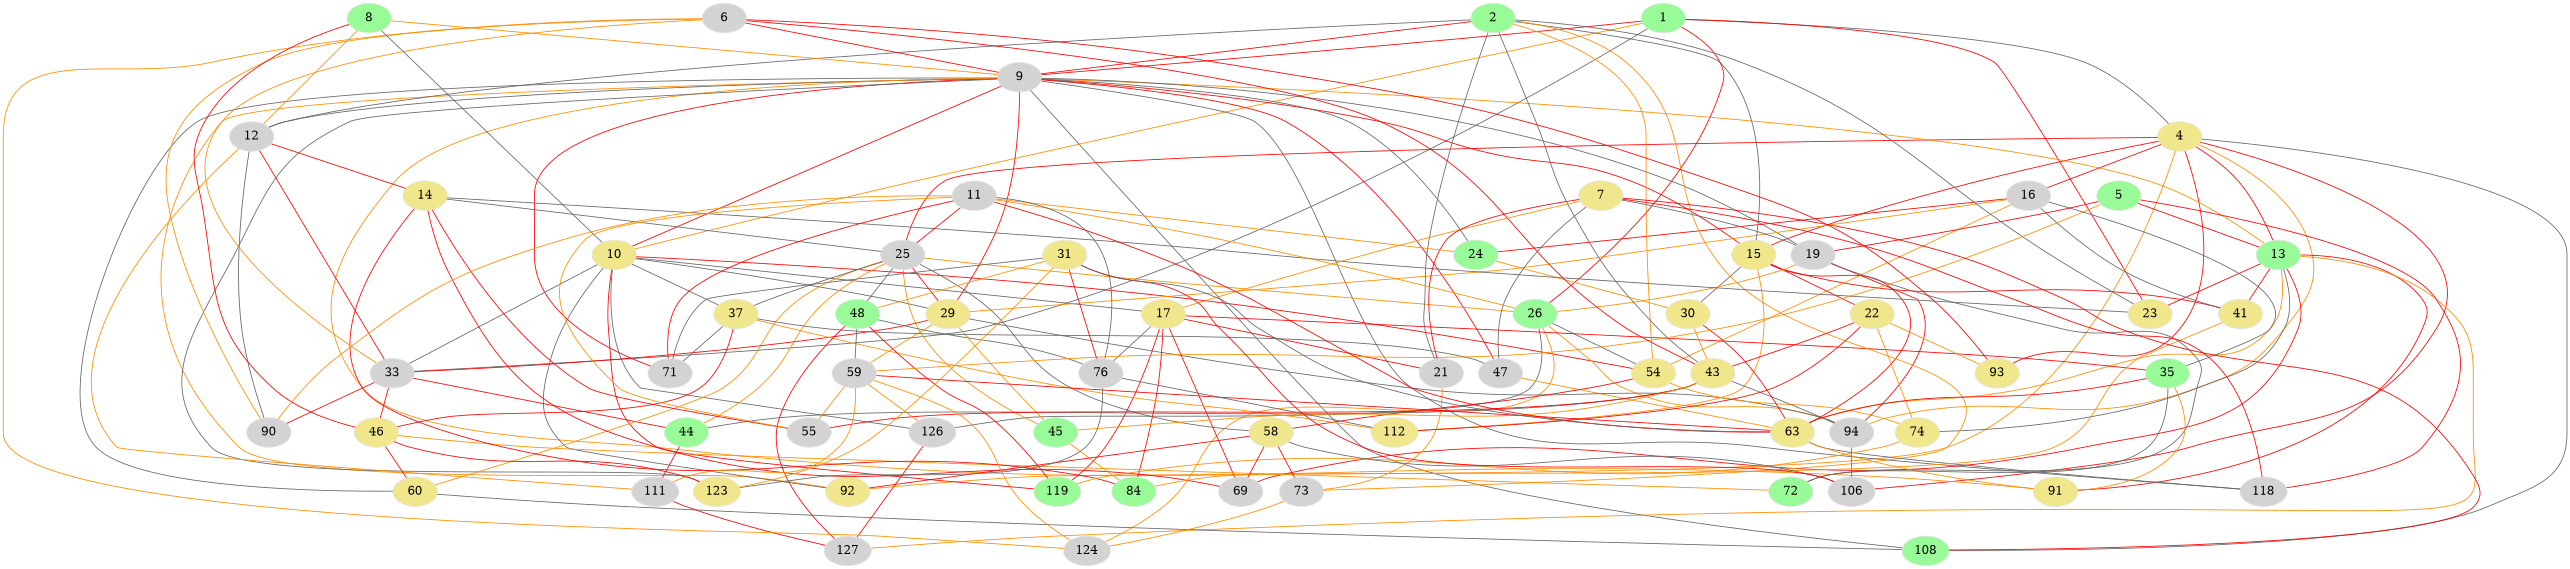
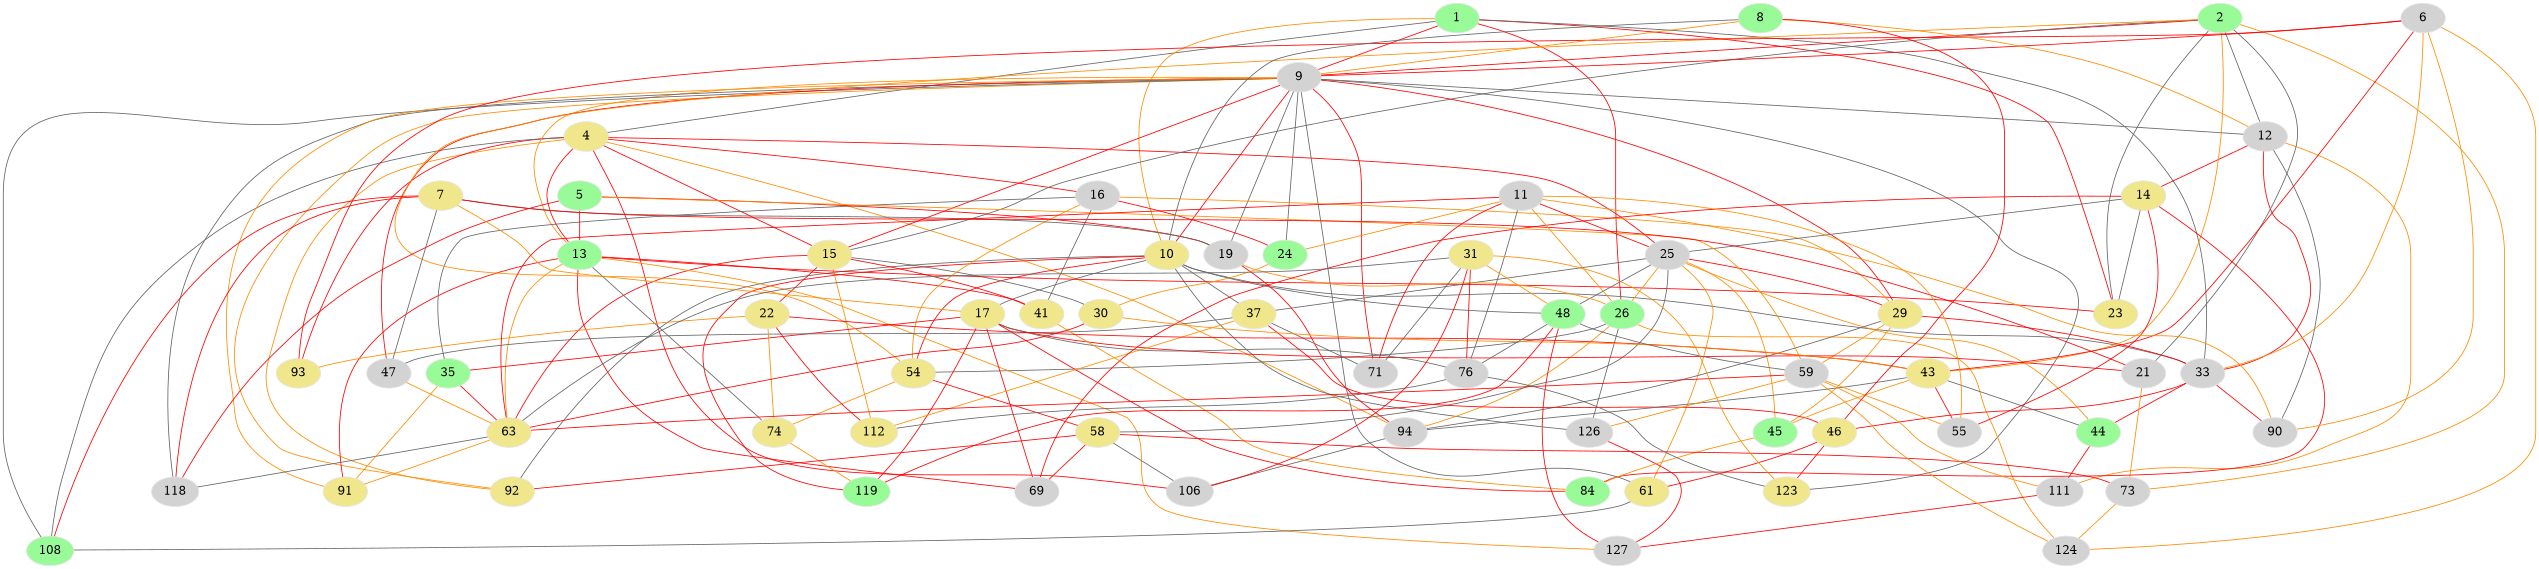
  graph {
    node [color=gray90 fillcolor=khaki style=filled]
    edge [color=red]
    1 [fillcolor=palegreen super="+79"]
    4 [super="+18"]
    9 [fillcolor=lightgrey super="+87+66+75"]
    10 [super="+36+115+68+56"]
    23
    26 [fillcolor=palegreen super="+27+42"]
    33 [fillcolor=lightgrey super="+34+52"]
    15 [super="+65"]
    13 [fillcolor=palegreen super="+20"]
    16 [fillcolor=lightgrey super="+55"]
    25 [fillcolor=lightgrey super="+57+105+77"]
    92
    93
    n14 [fillcolor=lightgrey label=94 super="+113"]
    106 [fillcolor=lightgrey]
    108 [fillcolor=palegreen]
    12 [fillcolor=lightgrey super="+131+80"]
    19 [fillcolor=lightgrey super="+96"]
    118 [fillcolor=lightgrey]
    47 [fillcolor=lightgrey]
    24 [fillcolor=palegreen]
    29 [super="+121+86"]
-   61 [label=60]
+   61
    71 [fillcolor=lightgrey]
    91
    123
    54 [super="+110"]
    17 [super="+40+28"]
    37 [super="+38"]
    119 [fillcolor=palegreen]
    126 [fillcolor=lightgrey]
    124 [fillcolor=lightgrey]
    90 [fillcolor=lightgrey]
    46 [super="+107"]
    44 [fillcolor=palegreen]
    2 [fillcolor=palegreen super="+3"]
    21 [fillcolor=lightgrey super="+53"]
    43 [super="+125+83"]
    73 [fillcolor=lightgrey]
    14 [super="+101"]
    n41 [fillcolor=lightgrey label=111]
    63 [super="+81+67"]
    41
    22 [super="+88"]
    30
    112
    n47 [fillcolor=lightgrey label=55]
    45 [fillcolor=palegreen]
    74
    58 [super="+103"]
    69 [fillcolor=lightgrey]
    127 [fillcolor=lightgrey]
    35 [fillcolor=palegreen super="+114"]
    48 [fillcolor=palegreen super="+64"]
    5 [fillcolor=palegreen]
    59 [fillcolor=lightgrey super="+109"]
-   72 [fillcolor=palegreen]
    6 [fillcolor=lightgrey super="+49"]
    7 [super="+50"]
    76 [fillcolor=lightgrey super="+94"]
    84 [fillcolor=palegreen]
    8 [fillcolor=palegreen super="+100"]
    11 [fillcolor=lightgrey super="+111+98"]
    31 [super="+89"]
    1 -- 4 [color=gray40]
    1 -- 9
    1 -- 10 [color=darkorange]
    1 -- 23
    1 -- 26
    1 -- 33 [color=gray40]
    4 -- 15
    4 -- 13
    4 -- 16
    4 -- 25
    4 -- 92 [color=darkorange]
    4 -- 93
    4 -- n14 [color=darkorange]
    4 -- 106
    4 -- 108 [color=gray40]
    9 -- 10
    9 -- 15
    9 -- 13 [color=darkorange]
    9 -- 92 [color=darkorange]
    9 -- 108 [color=gray40]
    9 -- 12 [color=gray40]
    9 -- 19 [color=gray40]
    9 -- 118 [color=gray40]
    9 -- 47
    9 -- 24 [color=gray40]
    9 -- 29
    9 -- 61 [color=gray40]
    9 -- 71
    9 -- 91 [color=darkorange]
    9 -- 123 [color=gray40]
    10 -- 33 [color=gray40]
    10 -- 92 [color=gray40]
-   10 -- 29 [color=gray40]
+   10 -- 48 [color=gray40]
    10 -- 54
    10 -- 17 [color=gray40]
    10 -- 37 [color=gray40]
    10 -- 119
    10 -- 126 [color=gray40]
    26 -- n14 [color=darkorange]
    26 -- 54 [color=gray40]
    26 -- 126 [color=gray40]
    26 -- 124 [color=darkorange]
    33 -- 90
    33 -- 46
    33 -- 44
    15 -- 63
    15 -- 41
    15 -- 22
    15 -- 30 [color=gray40]
    15 -- 112 [color=darkorange]
    13 -- 23
    13 -- 91
    13 -- 63 [color=darkorange]
    13 -- 41
    13 -- 74 [color=gray40]
    13 -- 69
    13 -- 127 [color=darkorange]
    16 -- 24
    16 -- 29 [color=darkorange]
    16 -- 54 [color=darkorange]
    16 -- 41 [color=gray40]
    16 -- 35 [color=gray40]
    25 -- 26 [color=darkorange]
    25 -- 29
    25 -- 61 [color=darkorange]
    25 -- 37 [color=gray40]
    25 -- 44 [color=darkorange]
    25 -- 45 [color=darkorange]
    25 -- 58 [color=gray40]
    25 -- 48 [color=gray40]
    n14 -- 106 [color=gray40]
    12 -- 33
    12 -- 90 [color=gray40]
    12 -- 14
    12 -- n41 [color=darkorange]
    19 -- 26 [color=darkorange]
    19 -- n14
-   19 -- 72 [color=gray40]
    47 -- 63 [color=darkorange]
    24 -- 30 [color=darkorange]
    29 -- 33
    29 -- n14 [color=gray40]
    29 -- 45 [color=darkorange]
    29 -- 59 [color=darkorange]
    61 -- 108 [color=gray40]
    54 -- 74 [color=darkorange]
    54 -- 58
    17 -- 119
    17 -- 21
    17 -- 69
    17 -- 35
    17 -- 76 [color=gray40]
    17 -- 84
    37 -- 47 [color=gray40]
    37 -- 71 [color=gray40]
    37 -- 46
    37 -- 112 [color=darkorange]
    126 -- 127
    46 -- 61
    46 -- 123
-   46 -- 72 [color=darkorange]
    44 -- n41
    2 -- 9
    2 -- 23 [color=gray40]
    2 -- 15 [color=gray40]
    2 -- 12 [color=gray40]
    2 -- 54 [color=darkorange]
    2 -- 21 [color=gray40 weight=2]
-   2 -- 43 [color=gray40]
+   2 -- 43 [color=darkorange]
    2 -- 73 [color=darkorange]
    21 -- 73 [color=darkorange]
    43 -- n14 [color=gray40]
    43 -- 44 [color=gray40]
    43 -- n47
    43 -- 45 [color=darkorange]
    73 -- 124 [color=darkorange]
    14 -- 23 [color=gray40]
    14 -- 25 [color=gray40]
    14 -- n47
    14 -- 69
    14 -- 84
    n41 -- 127
    63 -- 118 [color=gray40]
    63 -- 91 [color=darkorange]
    41 -- 84 [color=darkorange]
    22 -- 93 [color=darkorange]
    22 -- 43
    22 -- 112
    22 -- 74 [color=darkorange weight=2]
    30 -- 43 [color=darkorange]
    30 -- 63
    45 -- 84 [color=darkorange]
    74 -- 119 [color=darkorange]
    58 -- 92
    58 -- 106 [color=gray40]
    58 -- 73
    58 -- 69
    35 -- 91 [color=darkorange]
    35 -- 63
-   35 -- 72 [color=gray40]
    48 -- 119
    48 -- 127
    48 -- 59 [color=gray40]
    48 -- 76 [color=gray40]
    5 -- 13
    5 -- 19
    5 -- 118
    5 -- 59 [color=darkorange]
    59 -- 126 [color=darkorange]
    59 -- 124 [color=darkorange]
    59 -- n41 [color=darkorange]
    59 -- 63
    59 -- n47 [color=darkorange]
    6 -- 9
    6 -- 33 [color=darkorange]
    6 -- 93
    6 -- 124 [color=darkorange]
    6 -- 90 [color=darkorange]
    6 -- 43
    7 -- 108
    7 -- 19 [color=gray40]
    7 -- 118
    7 -- 47 [color=gray40]
    7 -- 17 [color=darkorange]
    7 -- 21
    76 -- 123 [color=gray40]
    76 -- 112 [color=gray40]
    8 -- 9 [color=darkorange]
    8 -- 10 [color=gray40 weight=2]
    8 -- 12 [color=darkorange weight=2]
    8 -- 46
    11 -- 26 [color=darkorange]
    11 -- 25
    11 -- 24 [color=darkorange]
    11 -- 71
    11 -- 90 [color=darkorange]
    11 -- 63
    11 -- n47 [color=darkorange]
    11 -- 76 [color=gray40]
    31 -- 106
    31 -- 71 [color=gray40]
    31 -- 123 [color=darkorange]
    31 -- 63 [color=gray40]
    31 -- 48 [color=darkorange]
    31 -- 76
  }
